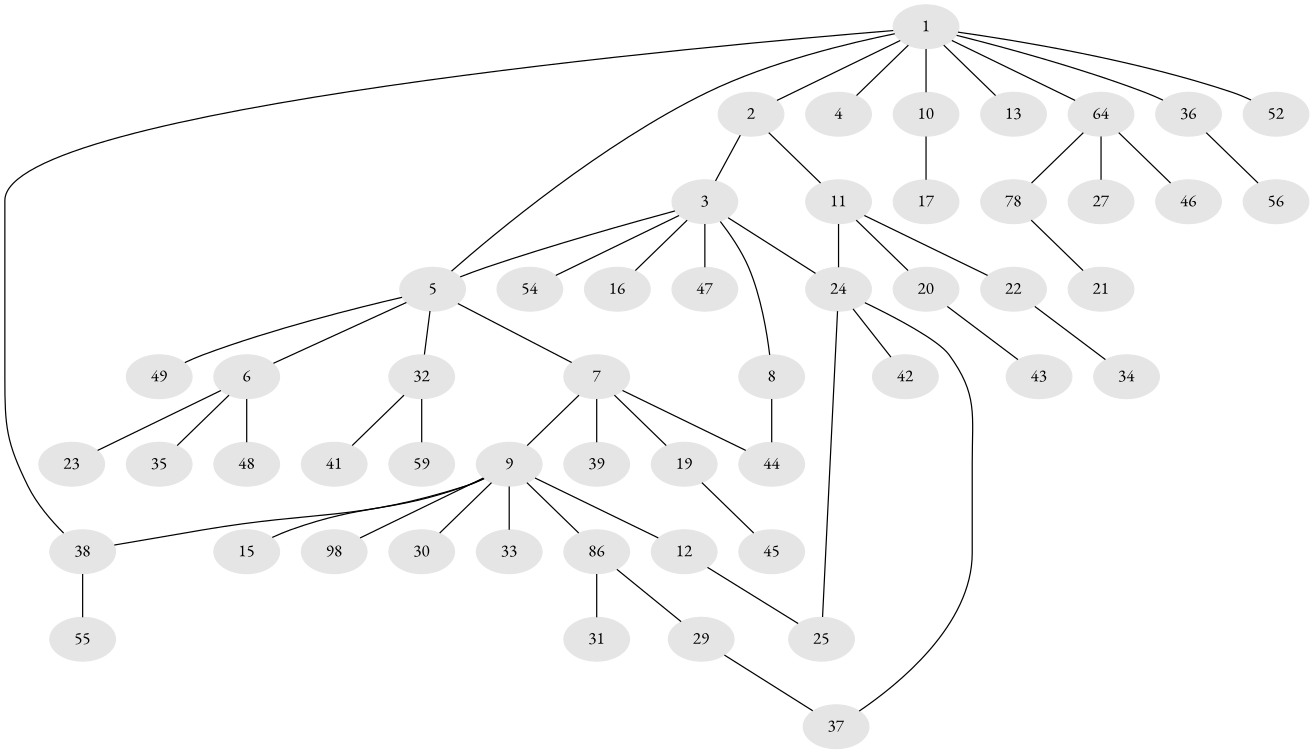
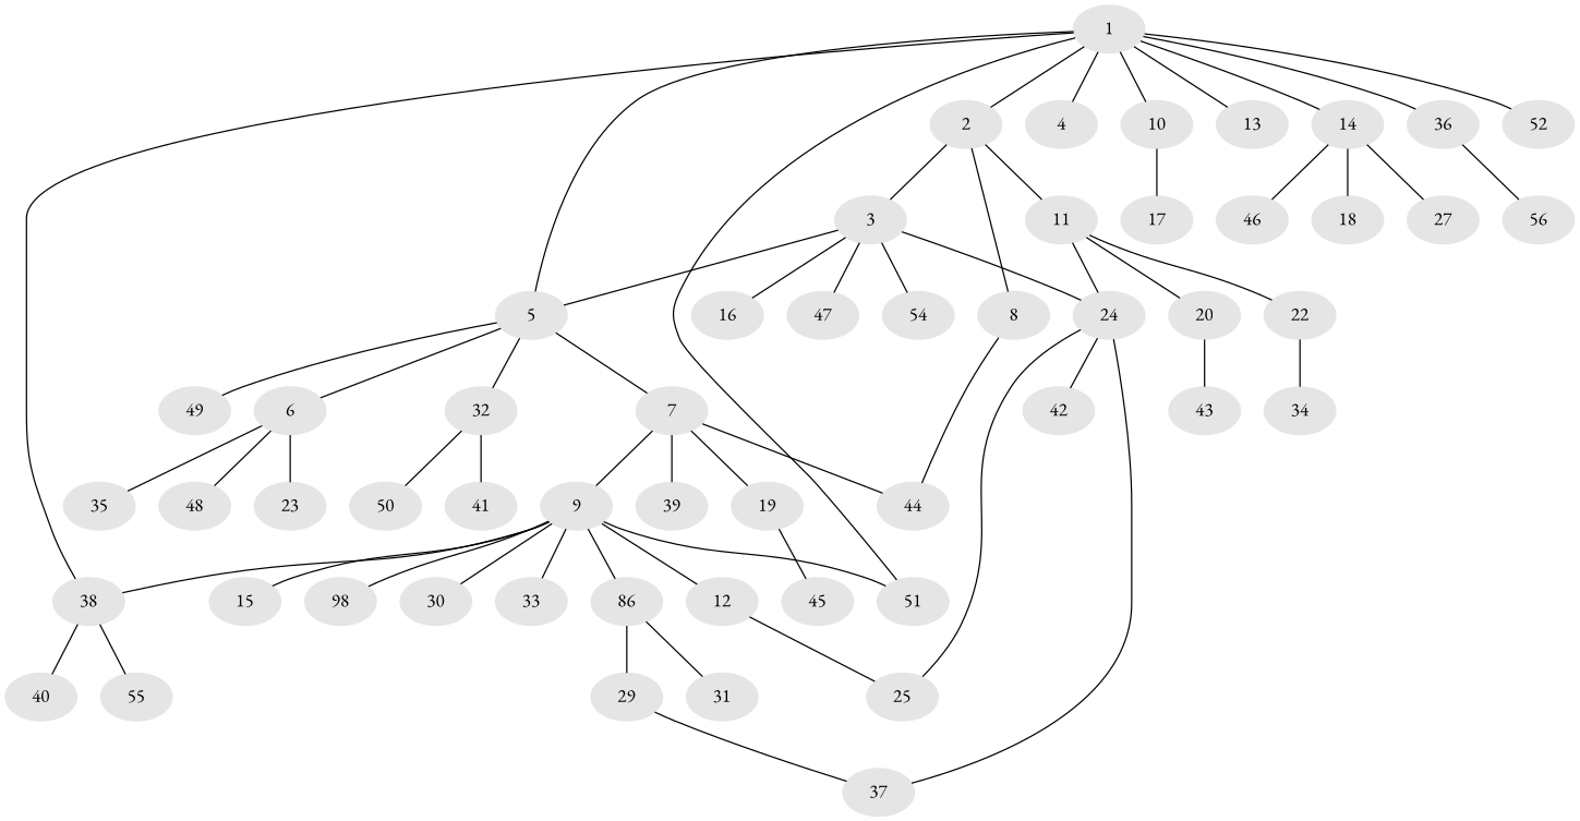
  graph {
    fontname="EB Garamond"
    node [color=gray90 fontname="EB Garamond" style=filled]
    edge [fontname="EB Garamond"]
    1
    2
    4
    5
    10
    13
-   14 [label=64]
+   14
    36
    38
+   51
    52
    3
    11
    6
    7
    32
    49
    17
-   18 [label=78]
+   18
    27
    46
    56
+   40
    55
    8
    16
    24
    47
    54
    20
    22
    44
    25
    37
    42
    23
    35
    48
    9
    19
    39
    41
-   50 [label=59]
+   50
    12
    15
    n46 [label=86]
    n47 [label=98]
    30
    33
    45
    29
    31
    43
    34
-   21
    1 -- 2
    1 -- 4
    1 -- 5
    1 -- 10
    1 -- 13
    1 -- 14
    1 -- 36
    1 -- 38
+   1 -- 51
    1 -- 52
    2 -- 3
    2 -- 11
    5 -- 6
    5 -- 7
    5 -- 32
    5 -- 49
    10 -- 17
    14 -- 18
    14 -- 27
    14 -- 46
    36 -- 56
+   38 -- 40
    38 -- 55
    3 -- 5
-   3 -- 8
+   2 -- 8
    3 -- 16
    3 -- 24
    3 -- 47
    3 -- 54
    11 -- 24
    11 -- 20
    11 -- 22
    6 -- 23
    6 -- 35
    6 -- 48
    7 -- 44
    7 -- 9
    7 -- 19
    7 -- 39
    32 -- 41
    32 -- 50
-   18 -- 21
    8 -- 44
    24 -- 25
    24 -- 37
    24 -- 42
    20 -- 43
    22 -- 34
    9 -- 38
+   9 -- 51
    9 -- 12
    9 -- 15
    9 -- n46
    9 -- n47
    9 -- 30
    9 -- 33
    19 -- 45
    12 -- 25
    n46 -- 29
    n46 -- 31
    29 -- 37
  }
